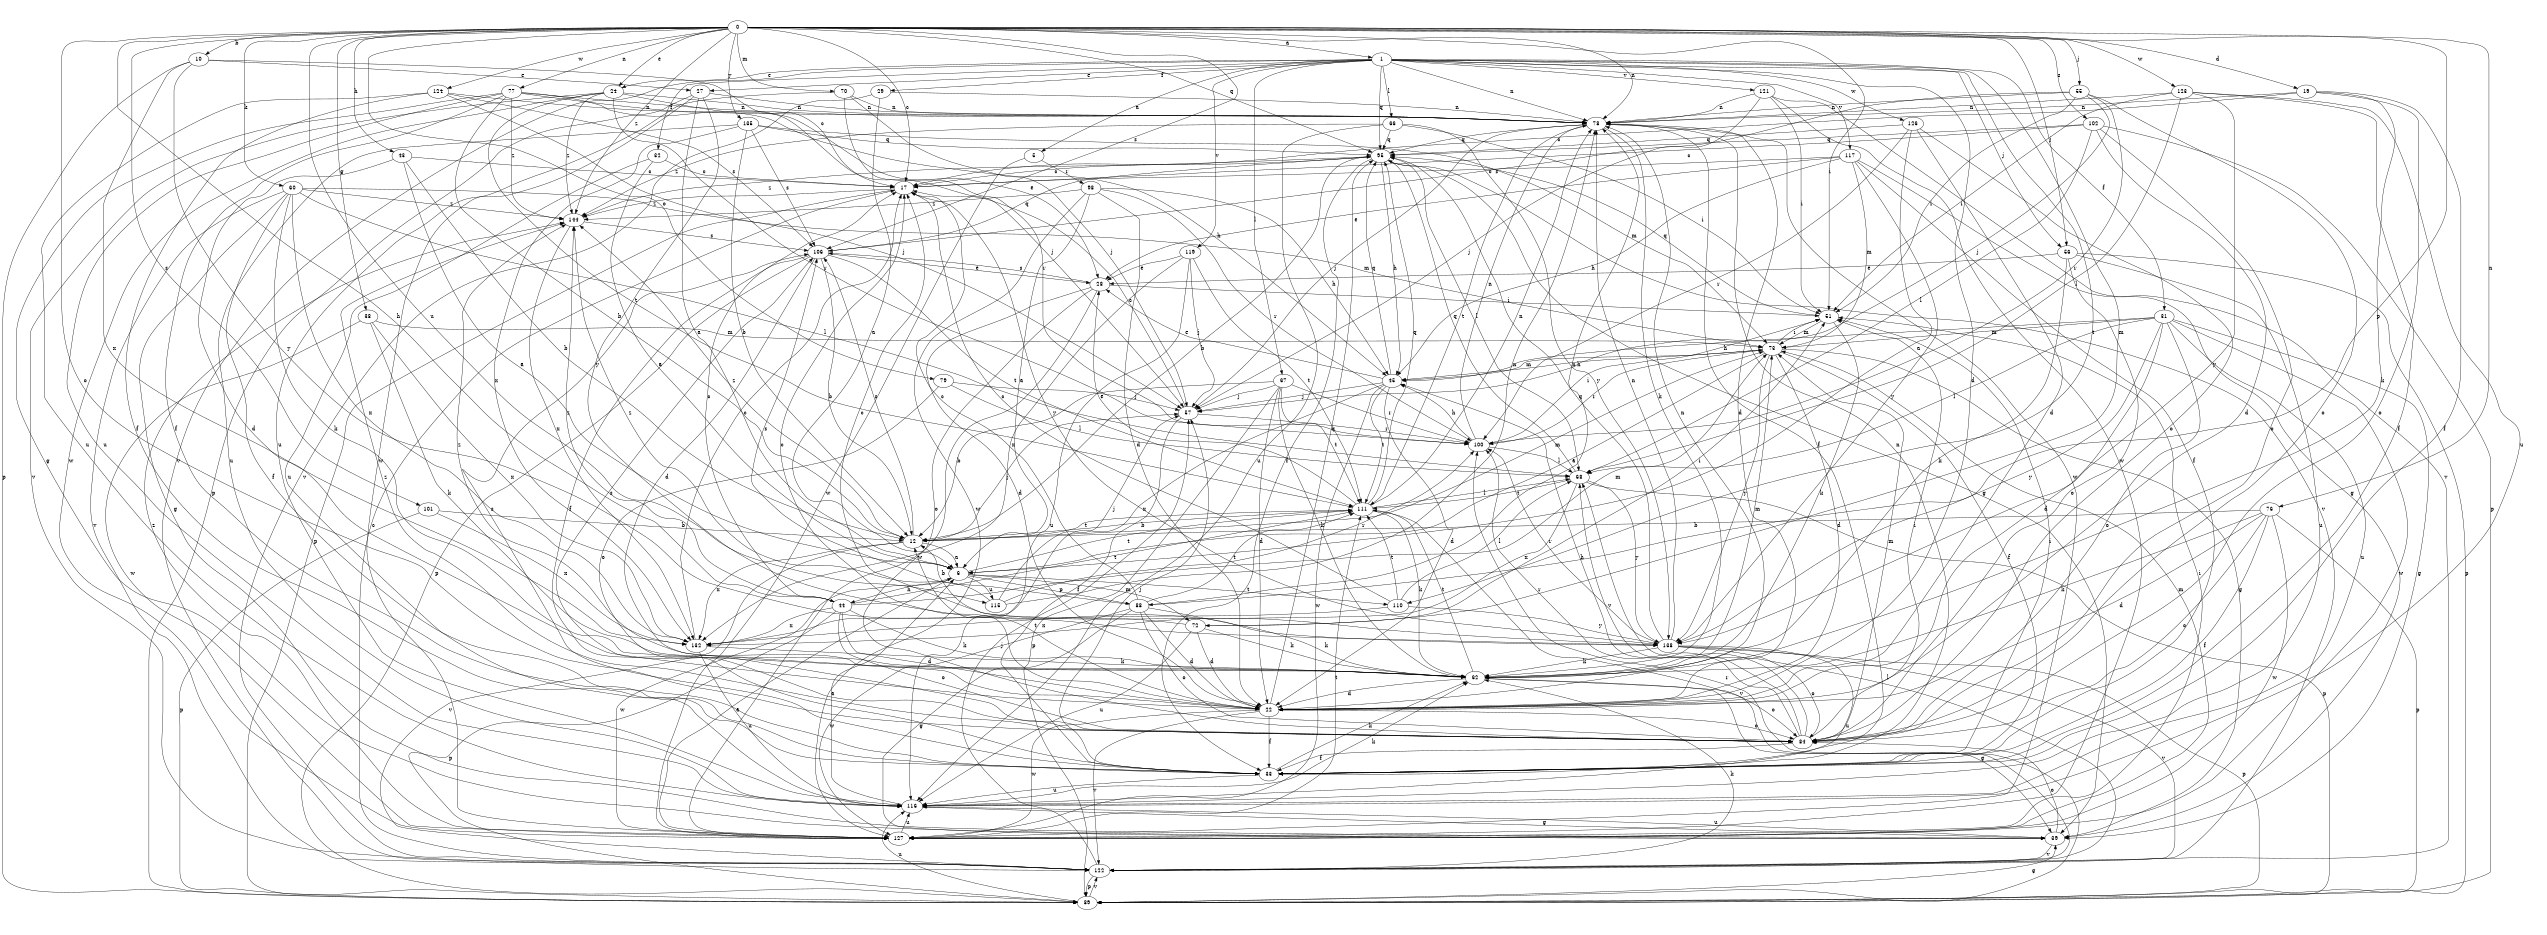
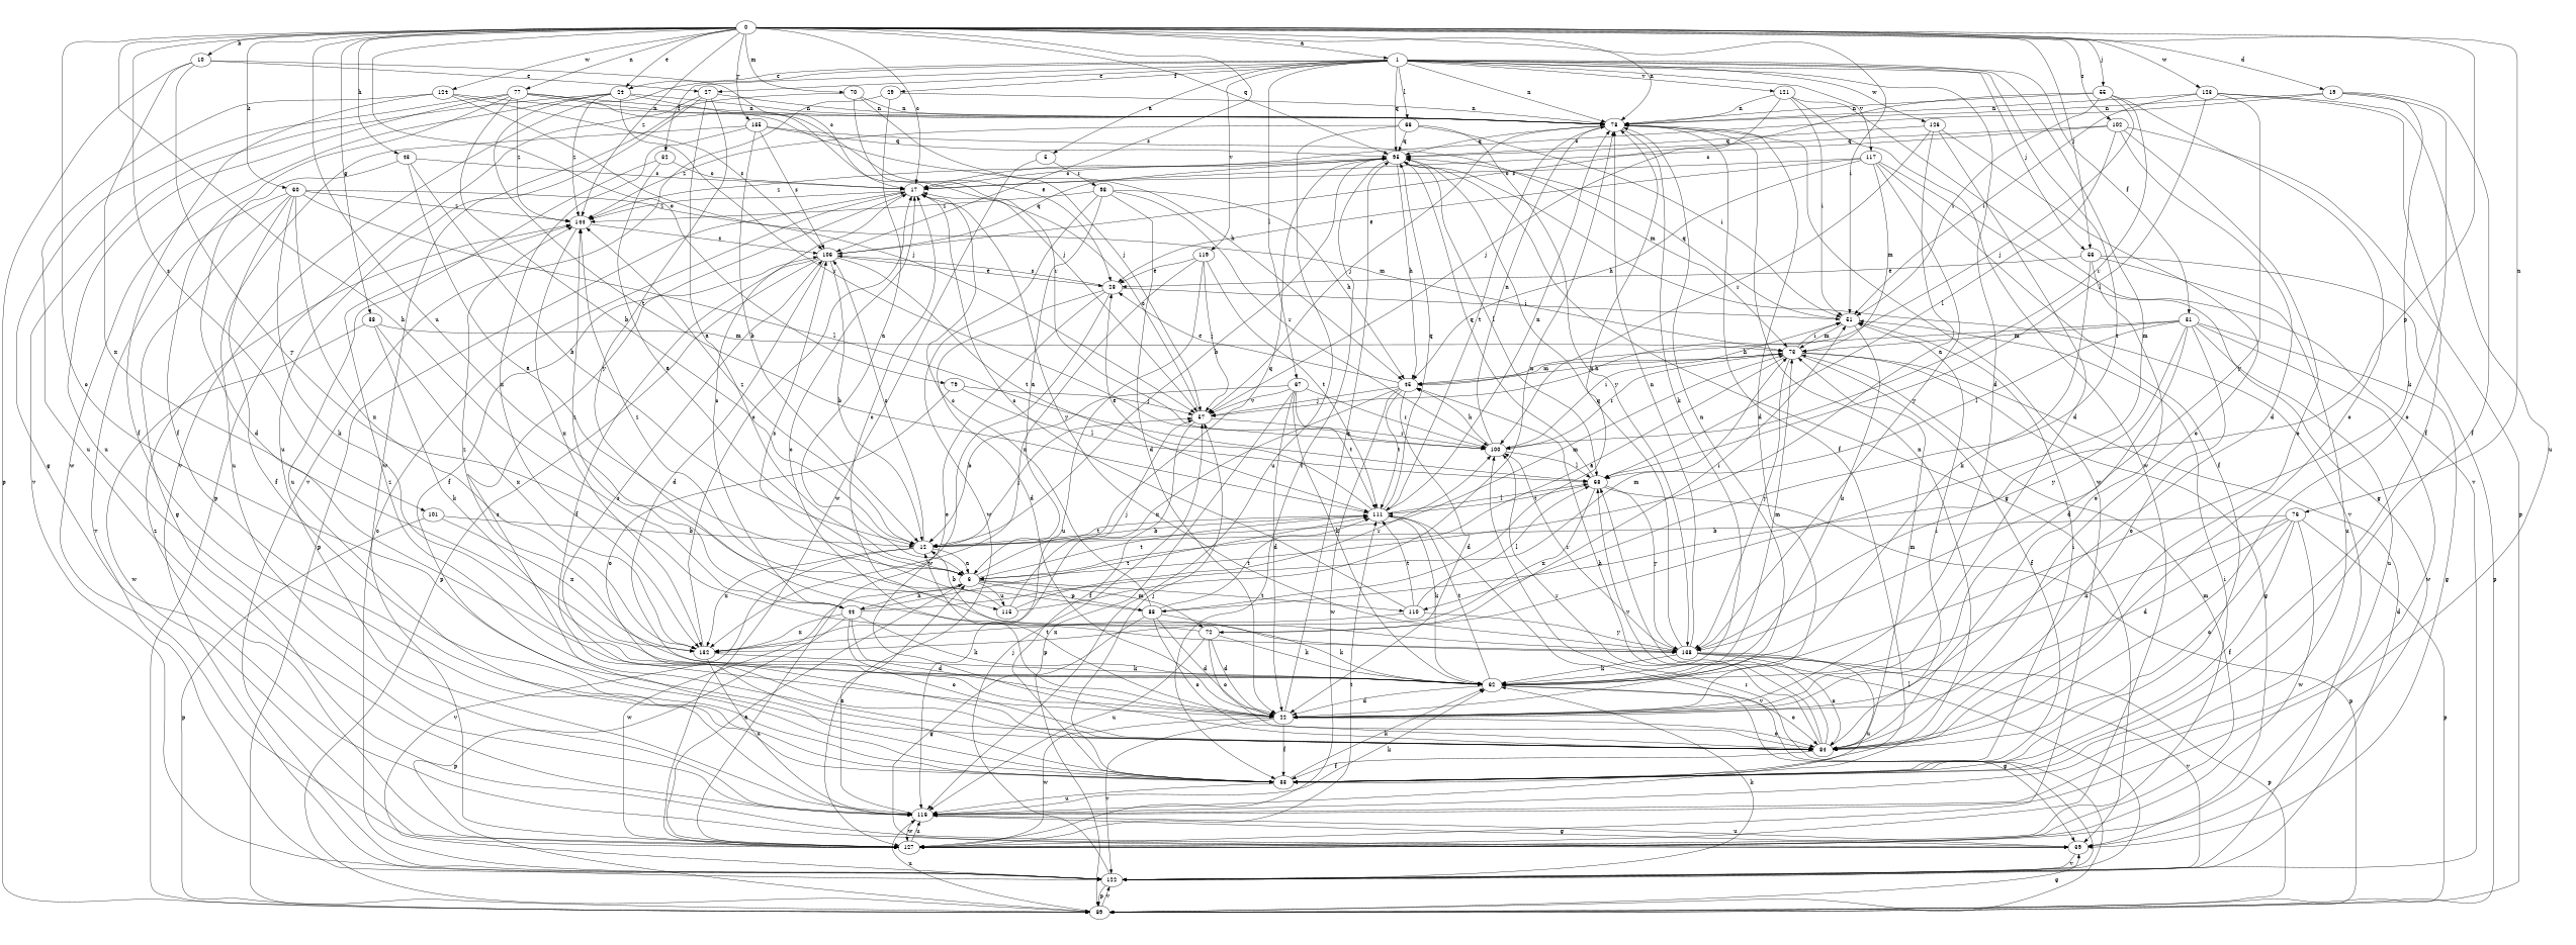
  strict digraph {
    0
    1
    10
    17
    19
    24
    38
    43
    44
    51
    55
    56
    60
    70
    76
    77
    78
    79
    84
    88
    95
    101
    102
    106
    115
    123
    124
    135
    144
    5
    22
    27
    29
    31
    32
    66
    67
    72
    110
    117
    119
    121
    122
    126
    89
    132
    138
    33
    62
    127
    111
    57
    100
    73
    6
    12
    28
    116
    39
    68
    45
    98
    0 -> 1 [label=a]
    0 -> 10 [label=b]
    0 -> 17 [label=c]
    0 -> 19 [label=d]
    0 -> 24 [label=e]
    0 -> 38 [label=g]
    0 -> 43 [label=h]
    0 -> 44 [label=h]
    0 -> 51 [label=i]
    0 -> 55 [label=j]
    0 -> 56 [label=j]
    0 -> 60 [label=k]
    0 -> 70 [label=m]
    0 -> 76 [label=n]
    0 -> 77 [label=n]
    0 -> 78 [label=n]
    0 -> 79 [label=o]
    0 -> 84 [label=o]
    0 -> 88 [label=p]
    0 -> 95 [label=q]
    0 -> 101 [label=s]
    0 -> 102 [label=s]
    0 -> 106 [label=s]
    0 -> 115 [label=u]
    0 -> 123 [label=w]
    0 -> 124 [label=w]
    0 -> 135 [label=y]
    0 -> 144 [label=z]
    1 -> 24 [label=e]
    1 -> 56 [label=j]
    1 -> 78 [label=n]
    1 -> 95 [label=q]
    1 -> 5 [label=a]
    1 -> 22 [label=d]
    1 -> 27 [label=e]
    1 -> 29 [label=f]
    1 -> 31 [label=f]
    1 -> 32 [label=f]
    1 -> 66 [label=l]
    1 -> 67 [label=l]
    1 -> 72 [label=m]
    1 -> 110 [label=t]
    1 -> 117 [label=v]
    1 -> 119 [label=v]
    1 -> 121 [label=v]
    1 -> 122 [label=v]
    1 -> 126 [label=w]
    10 -> 17 [label=c]
    10 -> 27 [label=e]
    10 -> 89 [label=p]
    10 -> 132 [label=x]
    10 -> 138 [label=y]
    17 -> 144 [label=z]
    17 -> 89 [label=p]
    17 -> 138 [label=y]
+   17 -> 33 [label=f]
    19 -> 17 [label=c]
    19 -> 78 [label=n]
    19 -> 84 [label=o]
    19 -> 33 [label=f]
    19 -> 62 [label=k]
    24 -> 78 [label=n]
    24 -> 144 [label=z]
    24 -> 122 [label=v]
    24 -> 127 [label=w]
    24 -> 111 [label=t]
    24 -> 57 [label=j]
    24 -> 100 [label=r]
    38 -> 132 [label=x]
    38 -> 62 [label=k]
    38 -> 127 [label=w]
    38 -> 73 [label=m]
    43 -> 17 [label=c]
    43 -> 22 [label=d]
    43 -> 6 [label=a]
    43 -> 12 [label=b]
    44 -> 17 [label=c]
    44 -> 84 [label=o]
    44 -> 144 [label=z]
    44 -> 22 [label=d]
    44 -> 89 [label=p]
    44 -> 132 [label=x]
    44 -> 62 [label=k]
    44 -> 111 [label=t]
    44 -> 73 [label=m]
    51 -> 95 [label=q]
    51 -> 62 [label=k]
    51 -> 73 [label=m]
    55 -> 51 [label=i]
    55 -> 78 [label=n]
    55 -> 84 [label=o]
    55 -> 106 [label=s]
    55 -> 57 [label=j]
    55 -> 100 [label=r]
    56 -> 84 [label=o]
    56 -> 89 [label=p]
    56 -> 62 [label=k]
    56 -> 28 [label=e]
    56 -> 116 [label=u]
    60 -> 144 [label=z]
    60 -> 122 [label=v]
    60 -> 132 [label=x]
    60 -> 33 [label=f]
    60 -> 62 [label=k]
    60 -> 73 [label=m]
    60 -> 39 [label=g]
    60 -> 68 [label=l]
    70 -> 78 [label=n]
    70 -> 57 [label=j]
    70 -> 100 [label=r]
    70 -> 116 [label=u]
    76 -> 84 [label=o]
    76 -> 22 [label=d]
    76 -> 89 [label=p]
    76 -> 33 [label=f]
    76 -> 62 [label=k]
    76 -> 127 [label=w]
    76 -> 12 [label=b]
    77 -> 78 [label=n]
    77 -> 144 [label=z]
    77 -> 33 [label=f]
    77 -> 12 [label=b]
    77 -> 28 [label=e]
    77 -> 116 [label=u]
    77 -> 39 [label=g]
    77 -> 45 [label=h]
    78 -> 95 [label=q]
    78 -> 22 [label=d]
    78 -> 33 [label=f]
    78 -> 62 [label=k]
    78 -> 127 [label=w]
    78 -> 111 [label=t]
    78 -> 57 [label=j]
    79 -> 84 [label=o]
    79 -> 57 [label=j]
    79 -> 68 [label=l]
    84 -> 51 [label=i]
    84 -> 106 [label=s]
    84 -> 144 [label=z]
    84 -> 33 [label=f]
    84 -> 100 [label=r]
    84 -> 73 [label=m]
    84 -> 68 [label=v]
    84 -> 45 [label=h]
    88 -> 17 [label=c]
    88 -> 78 [label=n]
    88 -> 84 [label=o]
    88 -> 106 [label=s]
    88 -> 22 [label=d]
    88 -> 62 [label=k]
    88 -> 111 [label=t]
    88 -> 39 [label=g]
    95 -> 17 [label=c]
    95 -> 144 [label=z]
    95 -> 122 [label=v]
    95 -> 33 [label=f]
    95 -> 12 [label=b]
    95 -> 39 [label=g]
    95 -> 68 [label=l]
    95 -> 45 [label=h]
    101 -> 89 [label=p]
    101 -> 132 [label=x]
    101 -> 12 [label=b]
    102 -> 17 [label=c]
    102 -> 84 [label=o]
    102 -> 95 [label=q]
    102 -> 22 [label=d]
    102 -> 89 [label=p]
    102 -> 68 [label=l]
    106 -> 95 [label=q]
    106 -> 22 [label=d]
    106 -> 89 [label=p]
    106 -> 33 [label=f]
    106 -> 111 [label=t]
    106 -> 12 [label=b]
    106 -> 28 [label=e]
    115 -> 78 [label=n]
    115 -> 144 [label=z]
    115 -> 57 [label=j]
    115 -> 100 [label=r]
    123 -> 51 [label=i]
    123 -> 78 [label=n]
    123 -> 138 [label=y]
    123 -> 33 [label=f]
    123 -> 116 [label=u]
    123 -> 68 [label=l]
    124 -> 78 [label=n]
    124 -> 106 [label=s]
    124 -> 33 [label=f]
    124 -> 57 [label=j]
    124 -> 116 [label=u]
    135 -> 95 [label=q]
    135 -> 106 [label=s]
    135 -> 132 [label=x]
    135 -> 73 [label=m]
    135 -> 12 [label=b]
    135 -> 116 [label=u]
    144 -> 106 [label=s]
    144 -> 132 [label=x]
    5 -> 127 [label=w]
    5 -> 98 [label=r]
    22 -> 17 [label=c]
    22 -> 78 [label=n]
    22 -> 84 [label=o]
    22 -> 95 [label=q]
    22 -> 122 [label=v]
    22 -> 33 [label=f]
    22 -> 127 [label=w]
    22 -> 12 [label=t]
    27 -> 78 [label=n]
    27 -> 89 [label=p]
    27 -> 138 [label=y]
    27 -> 127 [label=w]
    27 -> 6 [label=a]
    29 -> 78 [label=n]
    29 -> 122 [label=v]
    29 -> 6 [label=a]
    31 -> 84 [label=o]
    31 -> 22 [label=d]
    31 -> 138 [label=y]
    31 -> 127 [label=w]
    31 -> 73 [label=m]
    31 -> 116 [label=u]
    31 -> 39 [label=g]
    31 -> 68 [label=l]
    31 -> 45 [label=h]
    32 -> 17 [label=c]
    32 -> 6 [label=a]
    32 -> 116 [label=u]
    66 -> 51 [label=i]
    66 -> 95 [label=q]
    66 -> 144 [label=z]
    66 -> 138 [label=y]
    66 -> 116 [label=u]
    67 -> 22 [label=d]
    67 -> 89 [label=p]
    67 -> 62 [label=k]
    67 -> 111 [label=t]
-   67 -> 57 [label=j]
+   67 -> 57 [label=v]
    67 -> 100 [label=r]
    67 -> 12 [label=b]
    72 -> 51 [label=i]
-   39 -> 84 [label=o]
+   72 -> 84 [label=o]
    72 -> 22 [label=d]
    72 -> 62 [label=k]
    72 -> 12 [label=b]
    72 -> 116 [label=u]
    110 -> 17 [label=c]
    110 -> 132 [label=x]
    110 -> 138 [label=y]
    110 -> 111 [label=t]
    110 -> 68 [label=l]
    117 -> 17 [label=c]
    117 -> 138 [label=y]
    117 -> 33 [label=f]
    117 -> 73 [label=m]
    117 -> 28 [label=e]
    117 -> 39 [label=g]
    117 -> 45 [label=h]
    119 -> 132 [label=x]
    119 -> 111 [label=t]
    119 -> 57 [label=j]
    119 -> 28 [label=e]
    119 -> 116 [label=u]
    121 -> 51 [label=i]
    121 -> 78 [label=n]
    121 -> 122 [label=v]
    121 -> 127 [label=w]
    121 -> 57 [label=j]
    122 -> 17 [label=c]
    122 -> 89 [label=p]
    122 -> 62 [label=k]
    122 -> 57 [label=j]
    122 -> 68 [label=l]
    126 -> 84 [label=o]
    126 -> 95 [label=q]
    126 -> 22 [label=d]
    126 -> 100 [label=r]
    126 -> 6 [label=a]
    89 -> 122 [label=v]
    89 -> 100 [label=r]
    89 -> 116 [label=u]
    89 -> 39 [label=g]
    132 -> 17 [label=c]
    132 -> 62 [label=k]
    132 -> 116 [label=u]
    138 -> 17 [label=c]
    138 -> 78 [label=n]
    138 -> 84 [label=o]
    138 -> 95 [label=q]
    138 -> 122 [label=v]
    138 -> 89 [label=p]
    138 -> 62 [label=k]
    138 -> 100 [label=r]
    138 -> 116 [label=u]
    33 -> 51 [label=i]
    33 -> 78 [label=n]
    33 -> 106 [label=s]
    33 -> 62 [label=k]
    33 -> 57 [label=j]
    33 -> 116 [label=u]
    62 -> 84 [label=o]
    62 -> 144 [label=z]
    62 -> 22 [label=d]
    62 -> 111 [label=t]
    62 -> 73 [label=m]
    62 -> 39 [label=g]
    127 -> 51 [label=i]
    127 -> 144 [label=z]
    127 -> 111 [label=t]
    127 -> 73 [label=m]
    127 -> 6 [label=a]
    127 -> 116 [label=u]
    111 -> 78 [label=n]
    111 -> 95 [label=q]
    111 -> 122 [label=v]
    111 -> 62 [label=k]
    111 -> 12 [label=b]
    111 -> 28 [label=e]
    111 -> 68 [label=l]
    57 -> 17 [label=c]
    57 -> 33 [label=f]
    57 -> 100 [label=r]
    100 -> 51 [label=i]
    100 -> 78 [label=n]
    100 -> 68 [label=l]
    100 -> 45 [label=h]
    73 -> 51 [label=i]
-   73 -> 22 [label=d]
+   73 -> 122 [label=d]
    73 -> 138 [label=y]
    73 -> 33 [label=f]
    73 -> 100 [label=r]
    73 -> 6 [label=a]
    73 -> 39 [label=g]
    73 -> 45 [label=h]
    6 -> 44 [label=h]
    6 -> 88 [label=p]
    6 -> 115 [label=u]
    6 -> 72 [label=m]
    6 -> 110 [label=t]
    6 -> 127 [label=w]
    6 -> 111 [label=t]
    12 -> 106 [label=s]
    12 -> 144 [label=z]
    12 -> 122 [label=v]
    12 -> 132 [label=x]
    12 -> 111 [label=t]
    12 -> 57 [label=j]
    12 -> 73 [label=m]
    12 -> 6 [label=a]
    28 -> 51 [label=i]
    28 -> 84 [label=o]
    28 -> 106 [label=s]
    28 -> 22 [label=d]
    28 -> 127 [label=w]
    116 -> 62 [label=k]
-   88 -> 127 [label=w]
+   116 -> 127 [label=w]
    116 -> 6 [label=a]
    116 -> 39 [label=g]
    39 -> 122 [label=v]
    39 -> 116 [label=u]
    68 -> 95 [label=q]
    68 -> 89 [label=p]
    68 -> 132 [label=x]
    68 -> 138 [label=y]
    68 -> 111 [label=t]
-   45 -> 95 [label=q]
+   6 -> 95 [label=q]
    45 -> 22 [label=d]
    45 -> 132 [label=x]
    45 -> 127 [label=w]
    45 -> 111 [label=t]
    45 -> 57 [label=j]
    45 -> 73 [label=m]
    45 -> 28 [label=e]
    98 -> 144 [label=z]
    98 -> 22 [label=d]
    98 -> 127 [label=w]
    98 -> 100 [label=r]
    98 -> 6 [label=a]
    98 -> 45 [label=h]
  }
